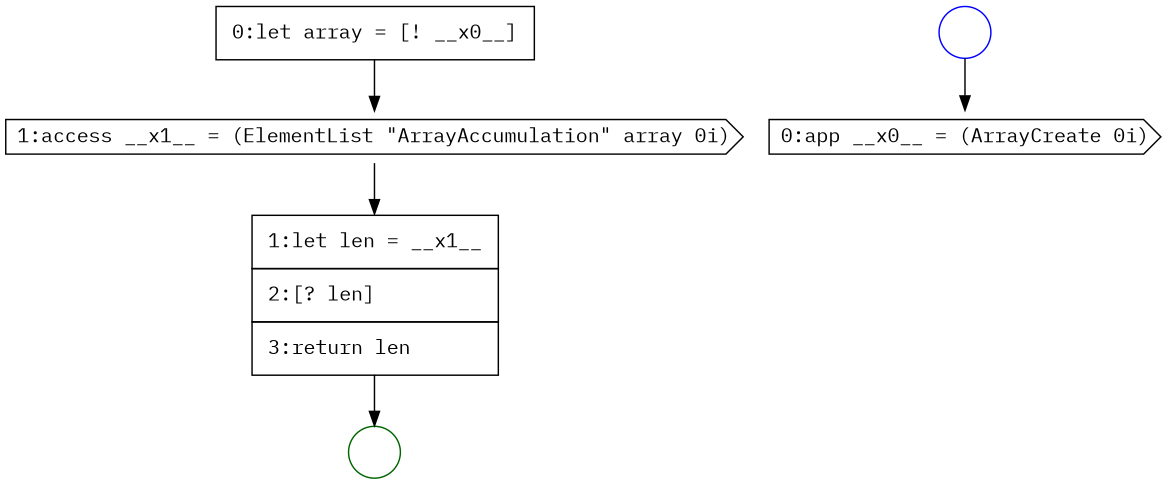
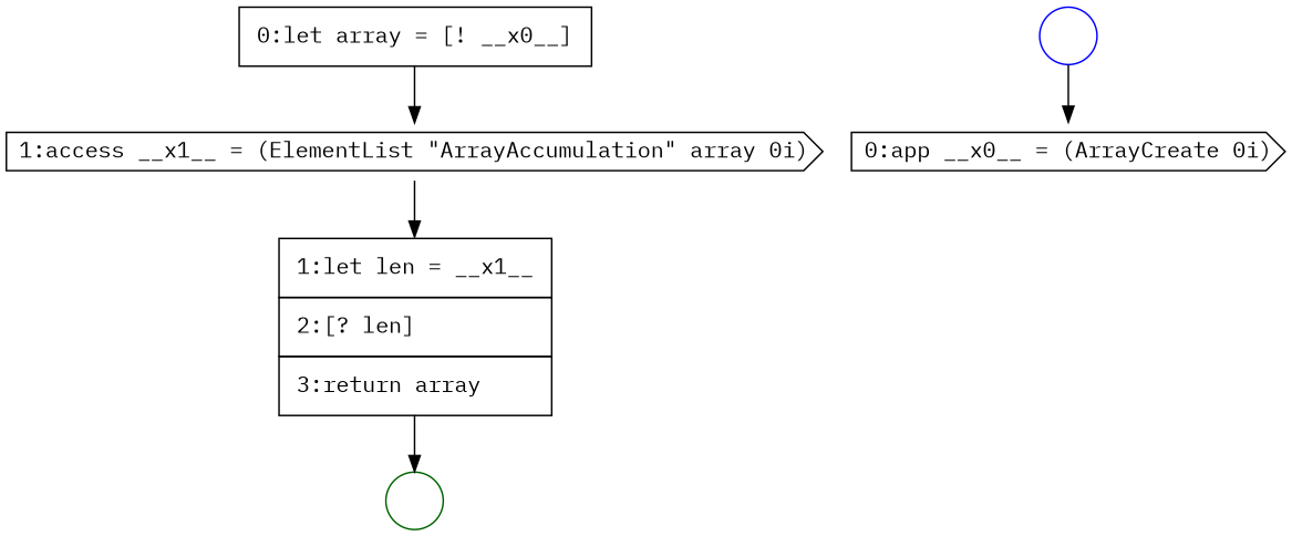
  digraph {
    fontname="IBM Plex Mono"
    node [color=black fillcolor=white fontname="IBM Plex Mono" shape=cds style=filled]
    edge [color=black fontname="IBM Plex Mono"]
    n1 [label=<<font color="black">1:access __x1__ = (ElementList &quot;ArrayAccumulation&quot; array 0i)</font>>]
-   n2 [label=<<font color="black">     <table border="0" cellborder="1" cellspacing="0" cellpadding="10">       <tr><td align="left">1:let len = __x1__</td></tr>       <tr><td align="left">2:[? len]</td></tr>       <tr><td align="left">3:return len</td></tr>     </table>   </font>> margin=0 shape=none]
+   n2 [label=<<font color="black">     <table border="0" cellborder="1" cellspacing="0" cellpadding="10">       <tr><td align="left">1:let len = __x1__</td></tr>       <tr><td align="left">2:[? len]</td></tr>       <tr><td align="left">3:return array</td></tr>     </table>   </font>> margin=0 shape=none]
    n3 [color=darkgreen label=" " shape=circle]
    n4 [color=blue label=" " shape=circle]
    n5 [label=<<font color="black">0:app __x0__ = (ArrayCreate 0i)</font>>]
    n6 [label=<<font color="black">     <table border="0" cellborder="1" cellspacing="0" cellpadding="10">       <tr><td align="left">0:let array = [! __x0__]</td></tr>     </table>   </font>> margin=0 shape=none]
    n1 -> n2
    n2 -> n3
    n4 -> n5
    n6 -> n1
  }
